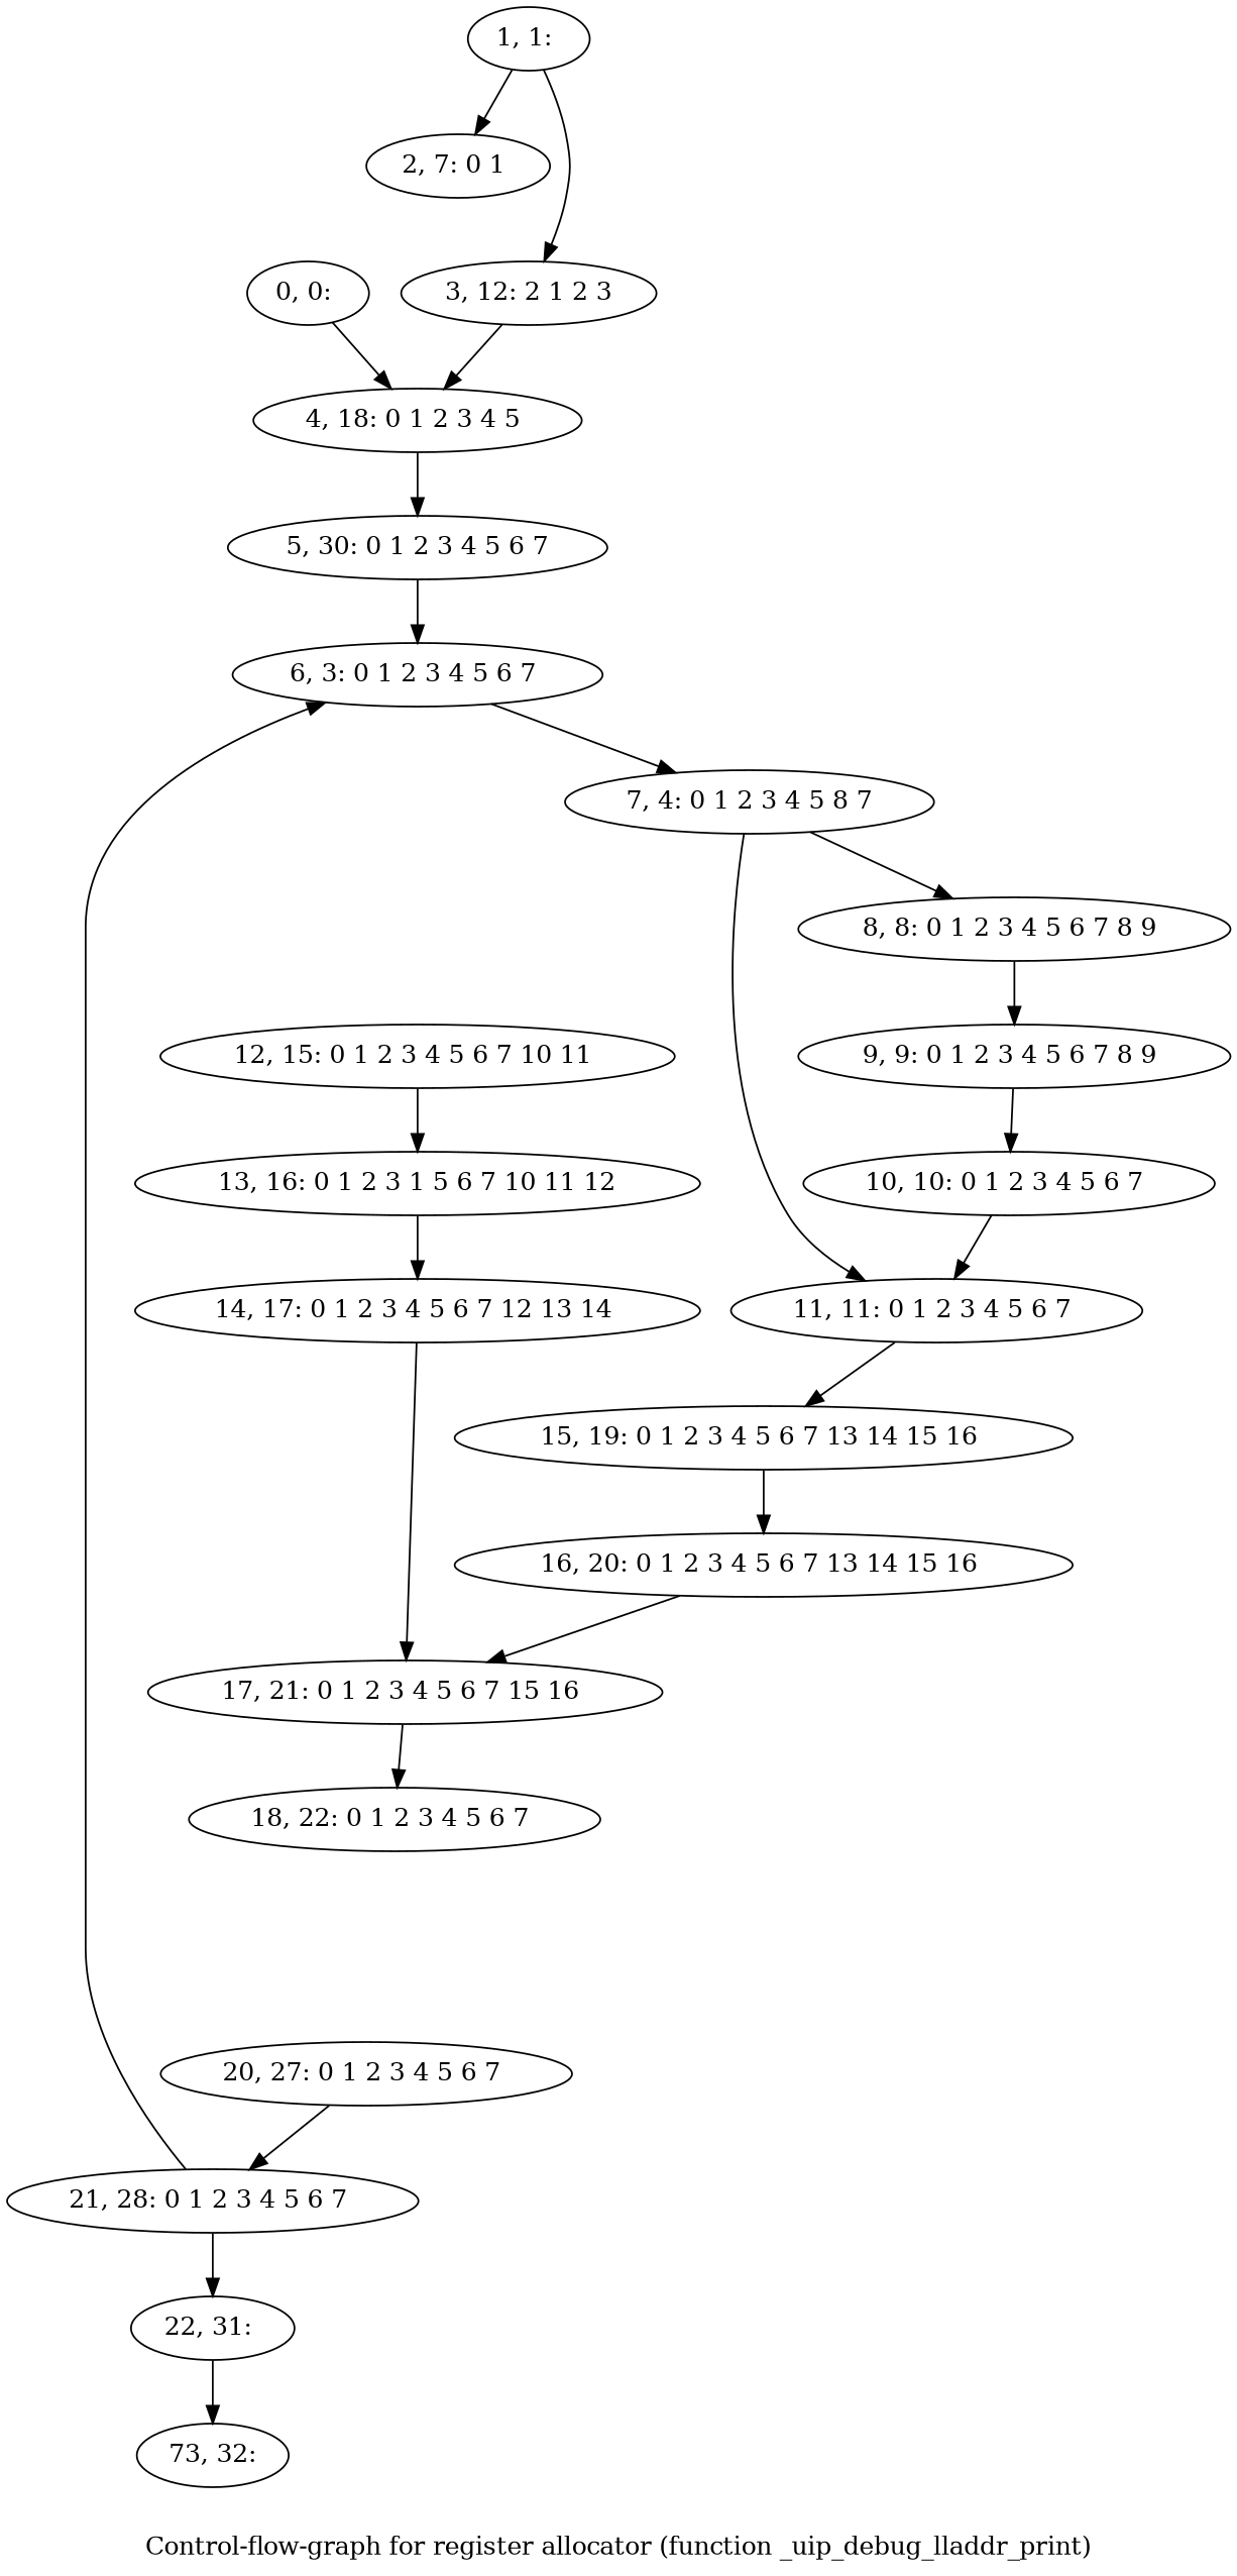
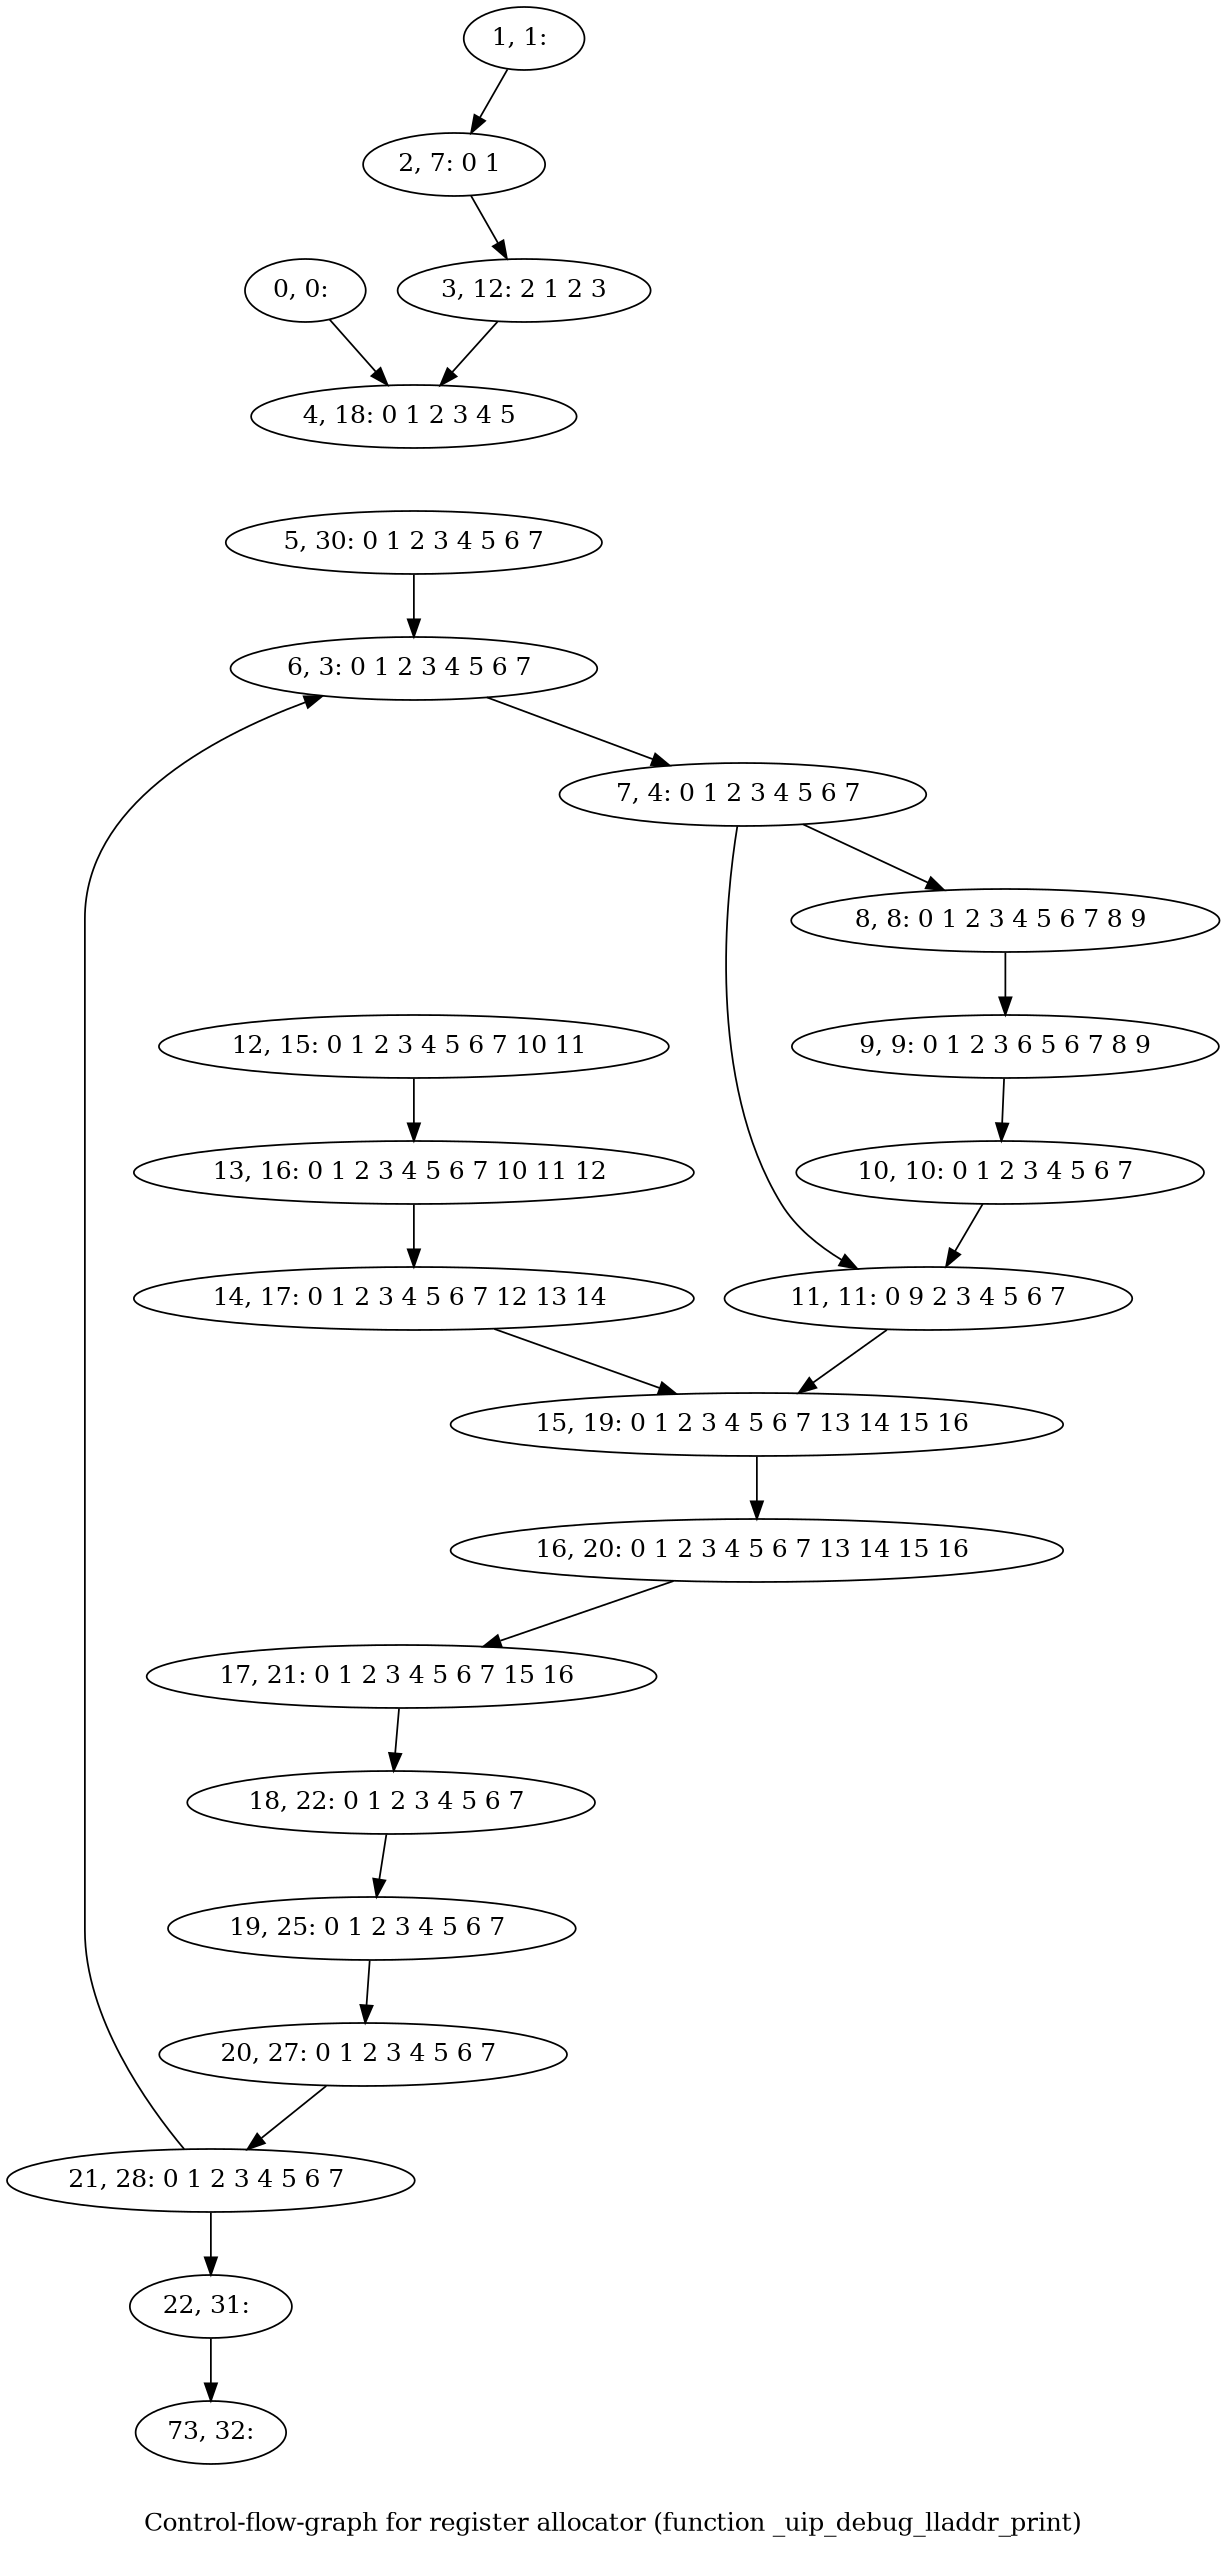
  digraph {
    label="Control-flow-graph for register allocator (function _uip_debug_lladdr_print)"
    n1 [label="0, 0: "]
    n2 [label="4, 18: 0 1 2 3 4 5 "]
    n3 [label="1, 1: "]
    n4 [label="2, 7: 0 1 "]
    n5 [label="3, 12: 2 1 2 3"]
    n6 [label="5, 30: 0 1 2 3 4 5 6 7"]
    n7 [label="6, 3: 0 1 2 3 4 5 6 7 "]
-   n8 [label="7, 4: 0 1 2 3 4 5 8 7"]
+   n8 [label="7, 4: 0 1 2 3 4 5 6 7 "]
    n9 [label="8, 8: 0 1 2 3 4 5 6 7 8 9 "]
-   n10 [label="11, 11: 0 1 2 3 4 5 6 7 "]
-   n11 [label="9, 9: 0 1 2 3 4 5 6 7 8 9 "]
+   n10 [label="11, 11: 0 9 2 3 4 5 6 7"]
+   n11 [label="9, 9: 0 1 2 3 6 5 6 7 8 9"]
    n12 [label="15, 19: 0 1 2 3 4 5 6 7 13 14 15 16 "]
    n13 [label="10, 10: 0 1 2 3 4 5 6 7 "]
    n14 [label="12, 15: 0 1 2 3 4 5 6 7 10 11 "]
-   n15 [label="13, 16: 0 1 2 3 1 5 6 7 10 11 12"]
+   n15 [label="13, 16: 0 1 2 3 4 5 6 7 10 11 12 "]
    n16 [label="14, 17: 0 1 2 3 4 5 6 7 12 13 14 "]
    n17 [label="16, 20: 0 1 2 3 4 5 6 7 13 14 15 16 "]
    n18 [label="17, 21: 0 1 2 3 4 5 6 7 15 16 "]
    n19 [label="18, 22: 0 1 2 3 4 5 6 7 "]
+   n20 [label="19, 25: 0 1 2 3 4 5 6 7 "]
    n21 [label="20, 27: 0 1 2 3 4 5 6 7 "]
    n22 [label="21, 28: 0 1 2 3 4 5 6 7 "]
    n23 [label="22, 31: "]
    n24 [label="73, 32:"]
    n1 -> n2
-   n2 -> n6
    n3 -> n4
-   n3 -> n5
+   n4 -> n5
    n5 -> n2
    n6 -> n7
    n7 -> n8
    n8 -> n9
    n8 -> n10
    n9 -> n11
    n10 -> n12
    n11 -> n13
    n12 -> n17
    n13 -> n10
    n14 -> n15
    n15 -> n16
-   n16 -> n18
+   n16 -> n12
    n17 -> n18
    n18 -> n19
+   n19 -> n20
+   n20 -> n21
    n21 -> n22
    n22 -> n7
    n22 -> n23
    n23 -> n24
  }
